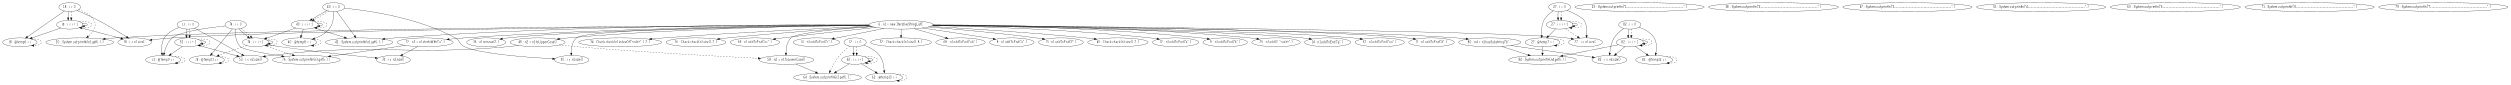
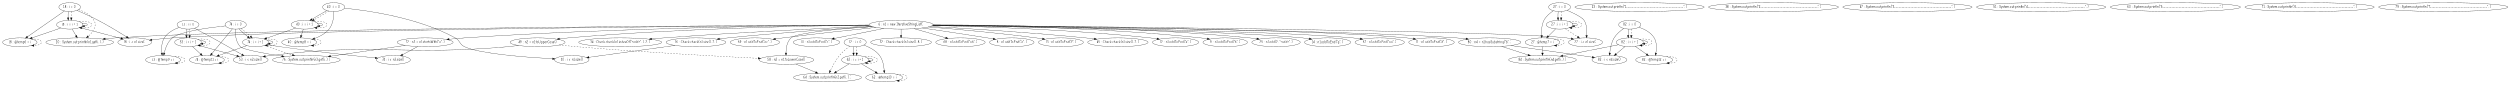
  digraph {
    fontname="Comic Neue"
    node [fontname="Comic Neue"]
    edge [fontname="Comic Neue"]
    "6 : n1 = new IterativeStringList()"
    "8 : n1.addToEnd(\"a\", )"
    "13 : n1.addToEnd(\"f\", )"
    "45 : Check.check(n1.size(), 7, )"
    "18 : i < n1.size()"
    "12 : n1.addToEnd(\"e\", )"
    "9 : n1.addToEnd(\"b\", )"
-   "42 : System.out.println(n1.get(i, ), )"
    "40 : i < n1.size()"
    "72 : n3 = n1.startsWith(\"a\", )"
    "58 : n2 = n1.toLowerCase()"
    "25 : n1.add(2, \"+add+\", )"
    "14 : n1.addToEnd(\"g\", )"
    "20 : System.out.println(n1.get(i, ), )"
    "16 : Check.check(n1.size(), 7, )"
    "67 : n1.addToEnd(\"aa\", )"
    "80 : n4 = n1.hasSubstring(\"b\", )"
    "11 : n1.addToEnd(\"d\", )"
    "27 : i < n1.size()"
    "49 : n2 = n1.toUpperCase()"
-   "36 : n1.remove(2, )"
    "34 : Check.check(n1.indexOf(\"+add+\", ), 2, )"
    "69 : n1.addToEnd(\"ac\", )"
    "10 : n1.addToEnd(\"c\", )"
    "32 : Check.check(n1.size(), 8, )"
    "68 : n1.addToEnd(\"ab\", )"
    "76 : System.out.println(n3.get(i, ), )"
    "74 : i < n3.size()"
    "64 : System.out.println(n2.get(i, ), )"
    "84 : System.out.println(n4.get(i, ), )"
    "82 : i < n4.size()"
    "53 : i < n2.size()"
    "18 : i = 0"
    "18 : i = i + 1"
    "18 : @temp6 = i"
    "23 : System.out.println(\"1---------------------------------------\", )"
    "27 : i = 0"
    "27 : @temp7 = i"
    "27 : i = i + 1"
    "38 : System.out.println(\"2---------------------------------------\", )"
    "40 : i = 0"
    "40 : i = i + 1"
    "40 : @temp8 = i"
    "74 : i = i + 1"
    "47 : System.out.println(\"3---------------------------------------\", )"
    "51 : System.out.println(\"4---------------------------------------\", )"
    "53 : i = 0"
    "53 : @temp9 = i"
    "53 : i = i + 1"
    "60 : System.out.println(\"5---------------------------------------\", )"
    "62 : i = 0"
    "62 : @temp10 = i"
    "62 : i = i + 1"
    "71 : System.out.println(\"6---------------------------------------\", )"
    "74 : i = 0"
    "74 : @temp11 = i"
    "79 : System.out.println(\"7---------------------------------------\", )"
    "82 : i = 0"
    "82 : i = i + 1"
    "82 : @temp12 = i"
    "6 : n1 = new IterativeStringList()" -> "8 : n1.addToEnd(\"a\", )"
    "6 : n1 = new IterativeStringList()" -> "13 : n1.addToEnd(\"f\", )"
    "6 : n1 = new IterativeStringList()" -> "45 : Check.check(n1.size(), 7, )"
    "6 : n1 = new IterativeStringList()" -> "18 : i < n1.size()"
    "6 : n1 = new IterativeStringList()" -> "12 : n1.addToEnd(\"e\", )"
    "6 : n1 = new IterativeStringList()" -> "9 : n1.addToEnd(\"b\", )"
-   "6 : n1 = new IterativeStringList()" -> "42 : System.out.println(n1.get(i, ), )"
-   "6 : n1 = new IterativeStringList()" -> "40 : i < n1.size()"
+   "16 : Check.check(n1.size(), 7, )" -> "40 : i < n1.size()"
    "6 : n1 = new IterativeStringList()" -> "72 : n3 = n1.startsWith(\"a\", )"
    "6 : n1 = new IterativeStringList()" -> "58 : n2 = n1.toLowerCase()"
    "6 : n1 = new IterativeStringList()" -> "25 : n1.add(2, \"+add+\", )"
    "6 : n1 = new IterativeStringList()" -> "14 : n1.addToEnd(\"g\", )"
    "6 : n1 = new IterativeStringList()" -> "20 : System.out.println(n1.get(i, ), )"
    "6 : n1 = new IterativeStringList()" -> "16 : Check.check(n1.size(), 7, )"
    "6 : n1 = new IterativeStringList()" -> "67 : n1.addToEnd(\"aa\", )"
    "6 : n1 = new IterativeStringList()" -> "80 : n4 = n1.hasSubstring(\"b\", )"
    "6 : n1 = new IterativeStringList()" -> "11 : n1.addToEnd(\"d\", )"
    "6 : n1 = new IterativeStringList()" -> "27 : i < n1.size()"
    "6 : n1 = new IterativeStringList()" -> "49 : n2 = n1.toUpperCase()"
-   "6 : n1 = new IterativeStringList()" -> "36 : n1.remove(2, )"
    "6 : n1 = new IterativeStringList()" -> "34 : Check.check(n1.indexOf(\"+add+\", ), 2, )"
    "6 : n1 = new IterativeStringList()" -> "69 : n1.addToEnd(\"ac\", )"
    "6 : n1 = new IterativeStringList()" -> "10 : n1.addToEnd(\"c\", )"
    "6 : n1 = new IterativeStringList()" -> "32 : Check.check(n1.size(), 8, )"
    "6 : n1 = new IterativeStringList()" -> "68 : n1.addToEnd(\"ab\", )"
    "72 : n3 = n1.startsWith(\"a\", )" -> "76 : System.out.println(n3.get(i, ), )"
    "72 : n3 = n1.startsWith(\"a\", )" -> "74 : i < n3.size()"
    "58 : n2 = n1.toLowerCase()" -> "64 : System.out.println(n2.get(i, ), )"
    "80 : n4 = n1.hasSubstring(\"b\", )" -> "84 : System.out.println(n4.get(i, ), )"
    "80 : n4 = n1.hasSubstring(\"b\", )" -> "82 : i < n4.size()"
    "49 : n2 = n1.toUpperCase()" -> "58 : n2 = n1.toLowerCase()" [style=dashed]
    "49 : n2 = n1.toUpperCase()" -> "53 : i < n2.size()"
    "18 : i = 0" -> "18 : i < n1.size()"
    "18 : i = 0" -> "20 : System.out.println(n1.get(i, ), )" [style=dashed]
    "18 : i = 0" -> "18 : i = i + 1"
    "18 : i = 0" -> "18 : i = i + 1" [style=dashed]
    "18 : i = 0" -> "18 : @temp6 = i"
    "18 : i = i + 1" -> "18 : i < n1.size()"
+   "18 : i = i + 1" -> "20 : System.out.println(n1.get(i, ), )"
    "18 : i = i + 1" -> "18 : i = i + 1"
    "18 : i = i + 1" -> "18 : i = i + 1" [style=dashed]
    "18 : i = i + 1" -> "18 : @temp6 = i"
    "18 : @temp6 = i" -> "18 : @temp6 = i" [style=dashed]
    "27 : i = 0" -> "27 : i < n1.size()"
    "27 : i = 0" -> "27 : @temp7 = i"
    "27 : i = 0" -> "27 : i = i + 1"
    "27 : i = 0" -> "27 : i = i + 1" [style=dashed]
    "27 : @temp7 = i" -> "84 : System.out.println(n4.get(i, ), )"
    "27 : @temp7 = i" -> "27 : @temp7 = i" [style=dashed]
    "27 : i = i + 1" -> "27 : i < n1.size()" [style=dashed]
    "27 : i = i + 1" -> "27 : @temp7 = i"
    "27 : i = i + 1" -> "27 : i = i + 1"
    "27 : i = i + 1" -> "27 : i = i + 1" [style=dashed]
-   "40 : i = 0" -> "42 : System.out.println(n1.get(i, ), )"
    "40 : i = 0" -> "40 : i < n1.size()"
    "40 : i = 0" -> "40 : i = i + 1"
    "40 : i = 0" -> "40 : i = i + 1" [style=dashed]
    "40 : i = 0" -> "40 : @temp8 = i"
-   "40 : i = i + 1" -> "42 : System.out.println(n1.get(i, ), )"
    "40 : i = i + 1" -> "40 : i = i + 1"
    "40 : i = i + 1" -> "40 : i = i + 1" [style=dashed]
    "40 : i = i + 1" -> "40 : @temp8 = i"
    "40 : i = i + 1" -> "74 : i = i + 1"
    "40 : @temp8 = i" -> "40 : @temp8 = i" [style=dashed]
    "74 : i = i + 1" -> "76 : System.out.println(n3.get(i, ), )" [style=dashed]
    "74 : i = i + 1" -> "74 : i < n3.size()"
    "74 : i = i + 1" -> "74 : i = i + 1"
    "74 : i = i + 1" -> "74 : i = i + 1" [style=dashed]
-   "74 : i = i + 1" -> "74 : @temp11 = i" [style=dashed]
+   "74 : i = i + 1" -> "74 : @temp11 = i"
    "53 : i = 0" -> "53 : i < n2.size()"
    "53 : i = 0" -> "53 : @temp9 = i"
    "53 : i = 0" -> "53 : i = i + 1"
    "53 : i = 0" -> "53 : i = i + 1" [style=dashed]
    "53 : @temp9 = i" -> "53 : @temp9 = i" [style=dashed]
    "53 : i = i + 1" -> "53 : i < n2.size()"
-   "53 : i = i + 1" -> "53 : @temp9 = i"
+   "53 : i = i + 1" -> "74 : @temp11 = i"
    "53 : i = i + 1" -> "53 : i = i + 1"
    "53 : i = i + 1" -> "53 : i = i + 1" [style=dashed]
    "62 : i = 0" -> "64 : System.out.println(n2.get(i, ), )" [style=dashed]
    "62 : i = 0" -> "62 : @temp10 = i"
    "62 : i = 0" -> "62 : i = i + 1"
    "62 : i = 0" -> "62 : i = i + 1" [style=dashed]
    "62 : @temp10 = i" -> "62 : @temp10 = i" [style=dashed]
    "62 : i = i + 1" -> "64 : System.out.println(n2.get(i, ), )"
    "62 : i = i + 1" -> "62 : @temp10 = i"
    "62 : i = i + 1" -> "62 : i = i + 1"
    "62 : i = i + 1" -> "62 : i = i + 1" [style=dashed]
    "74 : i = 0" -> "76 : System.out.println(n3.get(i, ), )"
    "74 : i = 0" -> "74 : i = i + 1"
    "74 : i = 0" -> "74 : i = i + 1" [style=dashed]
    "74 : i = 0" -> "53 : @temp9 = i"
    "74 : i = 0" -> "74 : @temp11 = i"
    "74 : @temp11 = i" -> "74 : @temp11 = i" [style=dashed]
    "82 : i = 0" -> "82 : i < n4.size()"
    "82 : i = 0" -> "82 : i = i + 1"
    "82 : i = 0" -> "82 : i = i + 1" [style=dashed]
    "82 : i = 0" -> "82 : @temp12 = i"
    "82 : i = i + 1" -> "84 : System.out.println(n4.get(i, ), )"
    "82 : i = i + 1" -> "82 : i < n4.size()"
    "82 : i = i + 1" -> "82 : i = i + 1"
    "82 : i = i + 1" -> "82 : i = i + 1" [style=dashed]
    "82 : i = i + 1" -> "82 : @temp12 = i"
    "82 : @temp12 = i" -> "82 : @temp12 = i" [style=dashed]
  }
